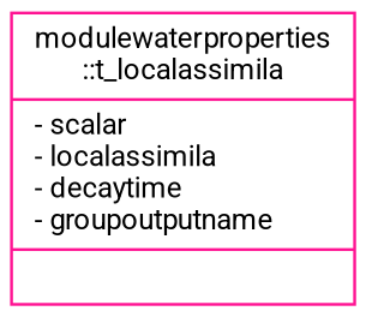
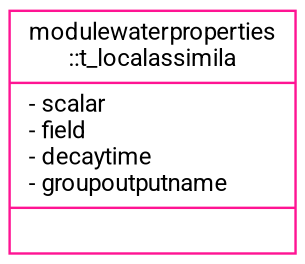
  digraph {
    fontname=Roboto
-   n1 [color=deeppink fillcolor=white fontcolor=black fontname=Roboto fontsize=10 height=0.2 label="{modulewaterproperties\l::t_localassimila\n|- scalar\l- localassimila\l- decaytime\l- groupoutputname\l|}" shape=record style=filled width=0.4]
+   n1 [color=deeppink fillcolor=white fontcolor=black fontname=Roboto fontsize=10 height=0.2 label="{modulewaterproperties\l::t_localassimila\n|- scalar\l- field\l- decaytime\l- groupoutputname\l|}" shape=record style=filled width=0.4]
  }
